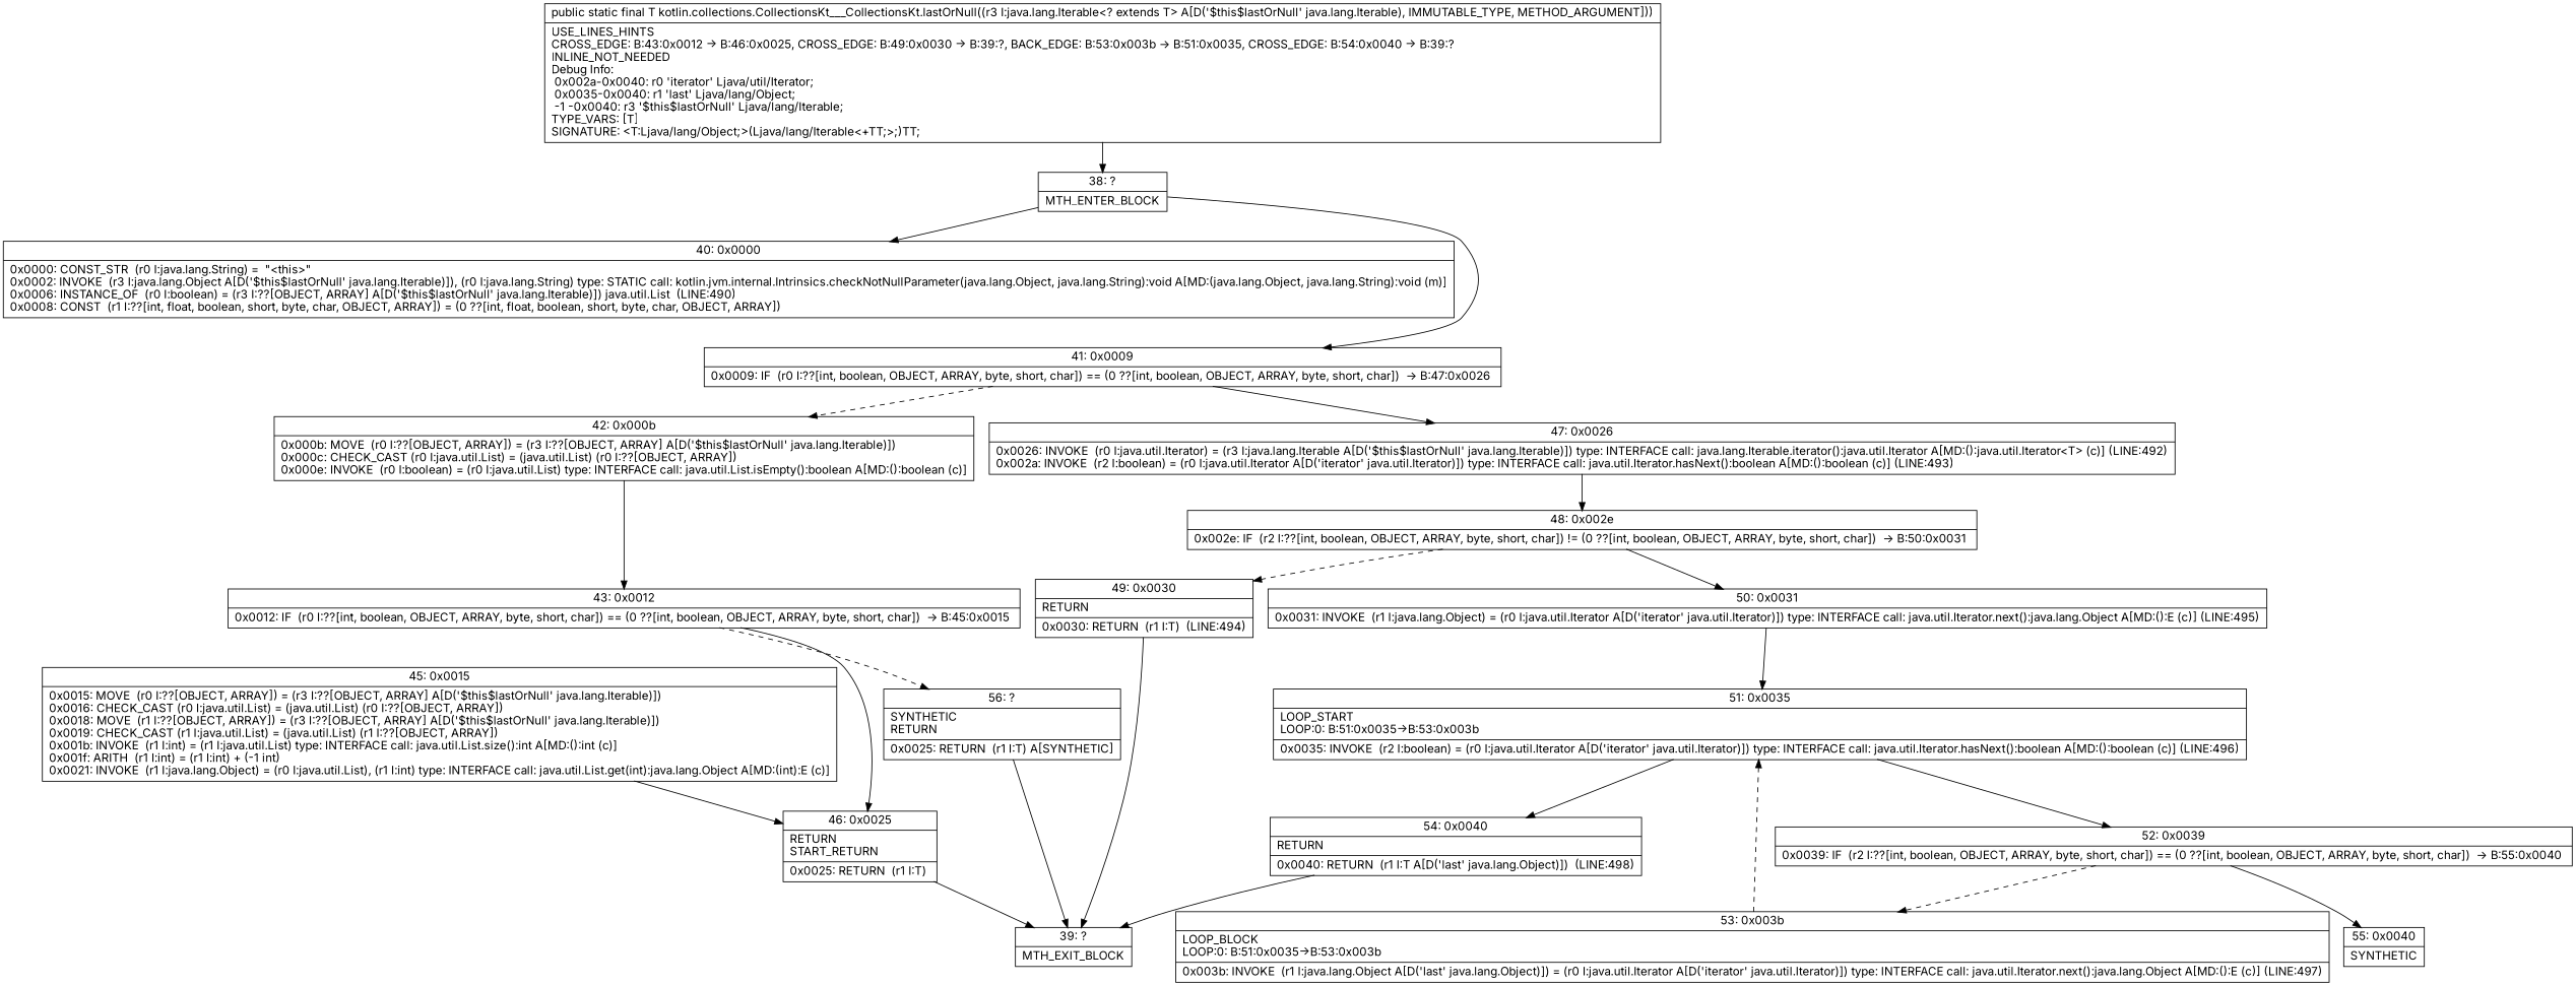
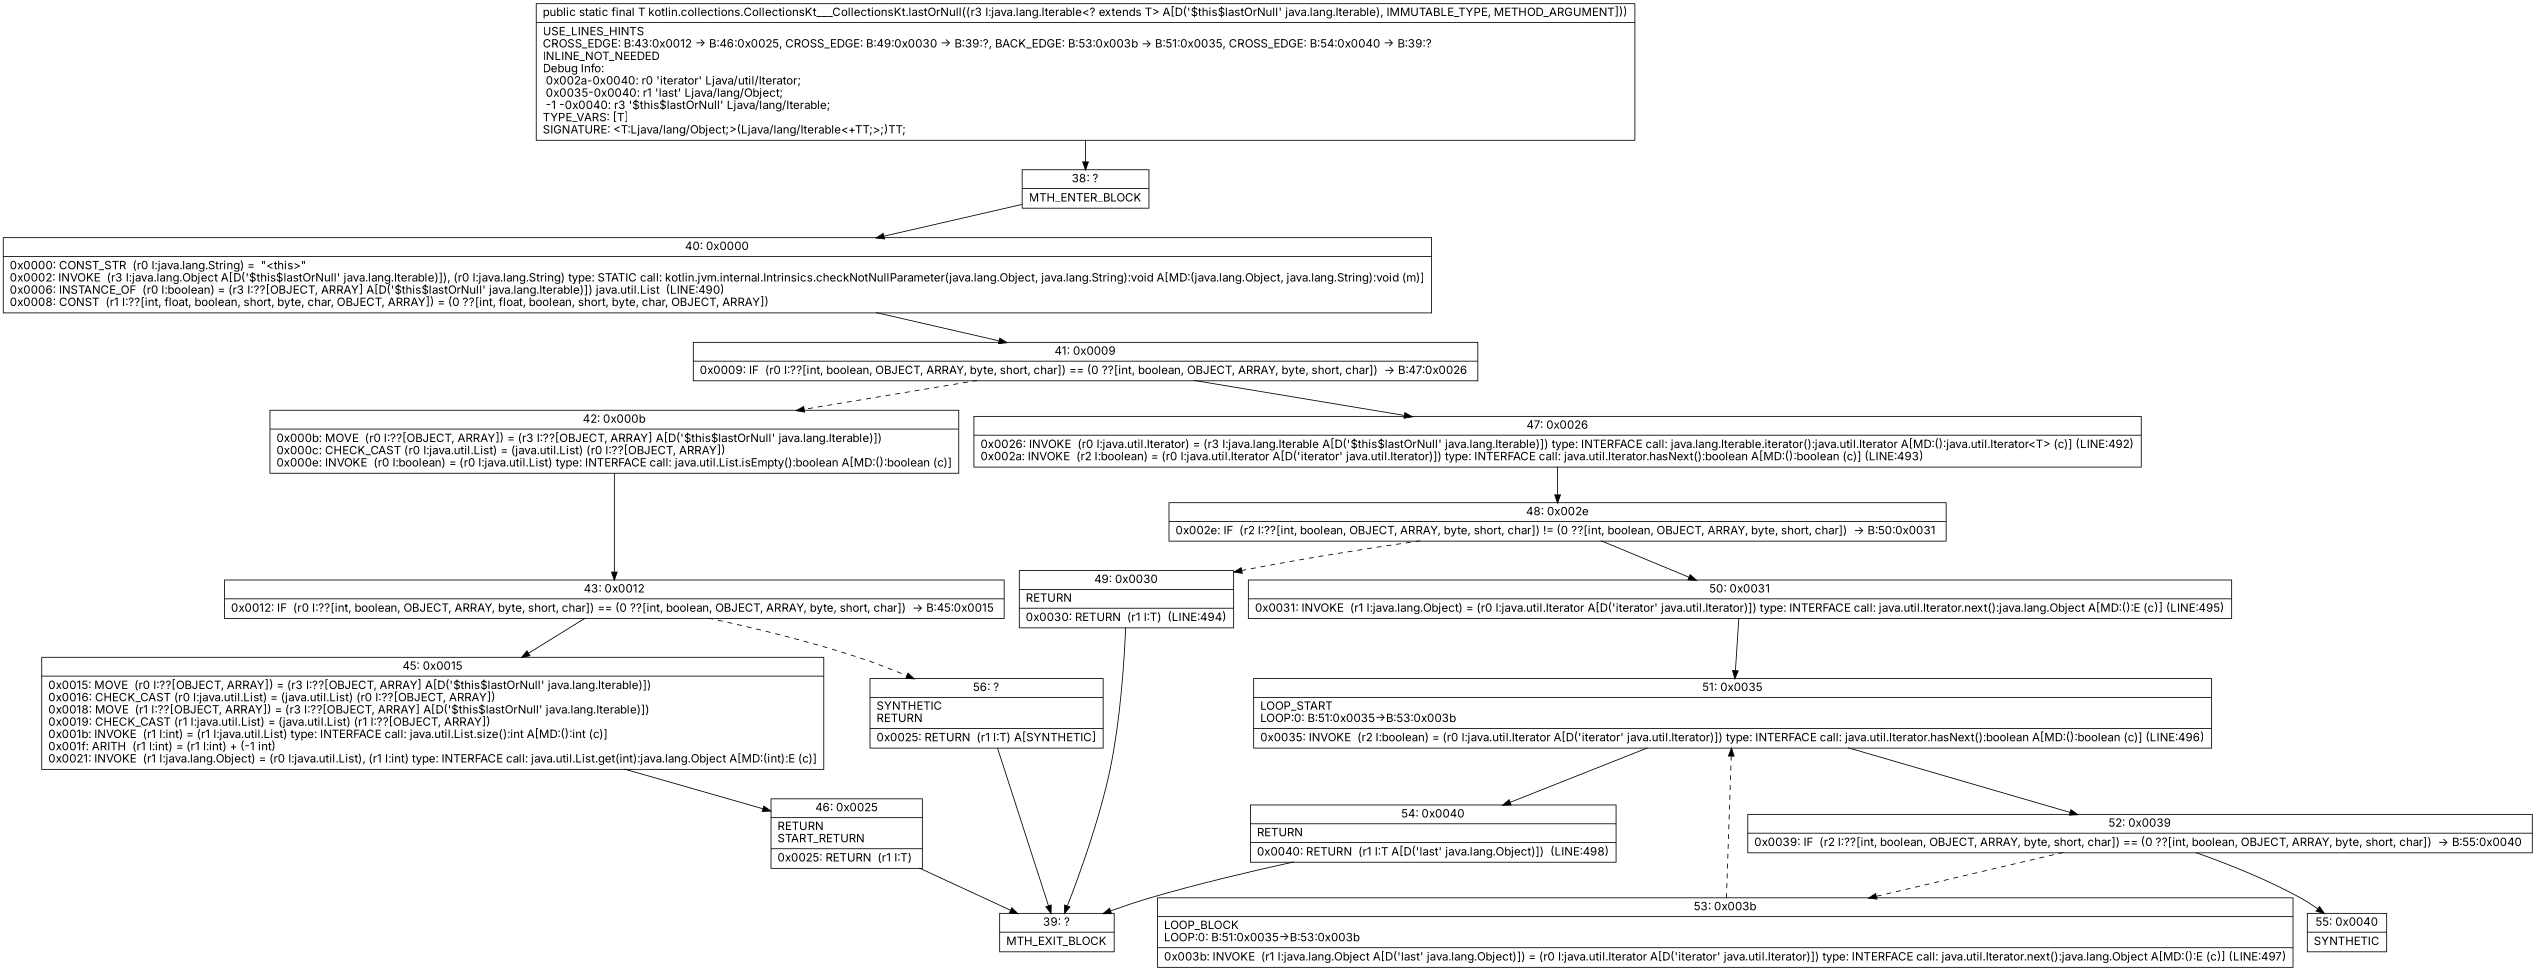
  digraph {
    fontname=Inter
    node [fontname=Inter shape=record]
    edge [fontname=Inter]
    n1 [label="{38\:\ ?|MTH_ENTER_BLOCK\l}"]
    n2 [label="{40\:\ 0x0000|0x0000: CONST_STR  (r0 I:java.lang.String) =  \"\<this\>\" \l0x0002: INVOKE  (r3 I:java.lang.Object A[D('$this$lastOrNull' java.lang.Iterable)]), (r0 I:java.lang.String) type: STATIC call: kotlin.jvm.internal.Intrinsics.checkNotNullParameter(java.lang.Object, java.lang.String):void A[MD:(java.lang.Object, java.lang.String):void (m)]\l0x0006: INSTANCE_OF  (r0 I:boolean) = (r3 I:??[OBJECT, ARRAY] A[D('$this$lastOrNull' java.lang.Iterable)]) java.util.List  (LINE:490)\l0x0008: CONST  (r1 I:??[int, float, boolean, short, byte, char, OBJECT, ARRAY]) = (0 ??[int, float, boolean, short, byte, char, OBJECT, ARRAY]) \l}"]
    n3 [label="{41\:\ 0x0009|0x0009: IF  (r0 I:??[int, boolean, OBJECT, ARRAY, byte, short, char]) == (0 ??[int, boolean, OBJECT, ARRAY, byte, short, char])  \-\> B:47:0x0026 \l}"]
    n4 [label="{42\:\ 0x000b|0x000b: MOVE  (r0 I:??[OBJECT, ARRAY]) = (r3 I:??[OBJECT, ARRAY] A[D('$this$lastOrNull' java.lang.Iterable)]) \l0x000c: CHECK_CAST (r0 I:java.util.List) = (java.util.List) (r0 I:??[OBJECT, ARRAY]) \l0x000e: INVOKE  (r0 I:boolean) = (r0 I:java.util.List) type: INTERFACE call: java.util.List.isEmpty():boolean A[MD:():boolean (c)]\l}"]
    n5 [label="{47\:\ 0x0026|0x0026: INVOKE  (r0 I:java.util.Iterator) = (r3 I:java.lang.Iterable A[D('$this$lastOrNull' java.lang.Iterable)]) type: INTERFACE call: java.lang.Iterable.iterator():java.util.Iterator A[MD:():java.util.Iterator\<T\> (c)] (LINE:492)\l0x002a: INVOKE  (r2 I:boolean) = (r0 I:java.util.Iterator A[D('iterator' java.util.Iterator)]) type: INTERFACE call: java.util.Iterator.hasNext():boolean A[MD:():boolean (c)] (LINE:493)\l}"]
    n6 [label="{43\:\ 0x0012|0x0012: IF  (r0 I:??[int, boolean, OBJECT, ARRAY, byte, short, char]) == (0 ??[int, boolean, OBJECT, ARRAY, byte, short, char])  \-\> B:45:0x0015 \l}"]
    n7 [label="{48\:\ 0x002e|0x002e: IF  (r2 I:??[int, boolean, OBJECT, ARRAY, byte, short, char]) != (0 ??[int, boolean, OBJECT, ARRAY, byte, short, char])  \-\> B:50:0x0031 \l}"]
    n8 [label="{45\:\ 0x0015|0x0015: MOVE  (r0 I:??[OBJECT, ARRAY]) = (r3 I:??[OBJECT, ARRAY] A[D('$this$lastOrNull' java.lang.Iterable)]) \l0x0016: CHECK_CAST (r0 I:java.util.List) = (java.util.List) (r0 I:??[OBJECT, ARRAY]) \l0x0018: MOVE  (r1 I:??[OBJECT, ARRAY]) = (r3 I:??[OBJECT, ARRAY] A[D('$this$lastOrNull' java.lang.Iterable)]) \l0x0019: CHECK_CAST (r1 I:java.util.List) = (java.util.List) (r1 I:??[OBJECT, ARRAY]) \l0x001b: INVOKE  (r1 I:int) = (r1 I:java.util.List) type: INTERFACE call: java.util.List.size():int A[MD:():int (c)]\l0x001f: ARITH  (r1 I:int) = (r1 I:int) + (\-1 int) \l0x0021: INVOKE  (r1 I:java.lang.Object) = (r0 I:java.util.List), (r1 I:int) type: INTERFACE call: java.util.List.get(int):java.lang.Object A[MD:(int):E (c)]\l}"]
    n9 [label="{56\:\ ?|SYNTHETIC\lRETURN\l|0x0025: RETURN  (r1 I:T) A[SYNTHETIC]\l}"]
    n10 [label="{46\:\ 0x0025|RETURN\lSTART_RETURN\l|0x0025: RETURN  (r1 I:T) \l}"]
    n11 [label="{39\:\ ?|MTH_EXIT_BLOCK\l}"]
    n12 [label="{49\:\ 0x0030|RETURN\l|0x0030: RETURN  (r1 I:T)  (LINE:494)\l}"]
    n13 [label="{50\:\ 0x0031|0x0031: INVOKE  (r1 I:java.lang.Object) = (r0 I:java.util.Iterator A[D('iterator' java.util.Iterator)]) type: INTERFACE call: java.util.Iterator.next():java.lang.Object A[MD:():E (c)] (LINE:495)\l}"]
    n14 [label="{51\:\ 0x0035|LOOP_START\lLOOP:0: B:51:0x0035\-\>B:53:0x003b\l|0x0035: INVOKE  (r2 I:boolean) = (r0 I:java.util.Iterator A[D('iterator' java.util.Iterator)]) type: INTERFACE call: java.util.Iterator.hasNext():boolean A[MD:():boolean (c)] (LINE:496)\l}"]
    n15 [label="{52\:\ 0x0039|0x0039: IF  (r2 I:??[int, boolean, OBJECT, ARRAY, byte, short, char]) == (0 ??[int, boolean, OBJECT, ARRAY, byte, short, char])  \-\> B:55:0x0040 \l}"]
    n16 [label="{54\:\ 0x0040|RETURN\l|0x0040: RETURN  (r1 I:T A[D('last' java.lang.Object)])  (LINE:498)\l}"]
    n17 [label="{53\:\ 0x003b|LOOP_BLOCK\lLOOP:0: B:51:0x0035\-\>B:53:0x003b\l|0x003b: INVOKE  (r1 I:java.lang.Object A[D('last' java.lang.Object)]) = (r0 I:java.util.Iterator A[D('iterator' java.util.Iterator)]) type: INTERFACE call: java.util.Iterator.next():java.lang.Object A[MD:():E (c)] (LINE:497)\l}"]
    n18 [label="{55\:\ 0x0040|SYNTHETIC\l}"]
    n19 [label="{public static final T kotlin.collections.CollectionsKt___CollectionsKt.lastOrNull((r3 I:java.lang.Iterable\<? extends T\> A[D('$this$lastOrNull' java.lang.Iterable), IMMUTABLE_TYPE, METHOD_ARGUMENT]))  | USE_LINES_HINTS\lCROSS_EDGE: B:43:0x0012 \-\> B:46:0x0025, CROSS_EDGE: B:49:0x0030 \-\> B:39:?, BACK_EDGE: B:53:0x003b \-\> B:51:0x0035, CROSS_EDGE: B:54:0x0040 \-\> B:39:?\lINLINE_NOT_NEEDED\lDebug Info:\l  0x002a\-0x0040: r0 'iterator' Ljava\/util\/Iterator;\l  0x0035\-0x0040: r1 'last' Ljava\/lang\/Object;\l  \-1 \-0x0040: r3 '$this$lastOrNull' Ljava\/lang\/Iterable;\lTYPE_VARS: [T]\lSIGNATURE: \<T:Ljava\/lang\/Object;\>(Ljava\/lang\/Iterable\<+TT;\>;)TT;\l}"]
    n1 -> n2
-   n1 -> n3
+   n2 -> n3
    n3 -> n4 [style=dashed]
    n3 -> n5
    n4 -> n6
    n5 -> n7
-   n6 -> n10
+   n6 -> n8
    n6 -> n9 [style=dashed]
    n7 -> n12 [style=dashed]
    n7 -> n13
    n8 -> n10
    n9 -> n11
    n10 -> n11
    n12 -> n11
    n13 -> n14
    n14 -> n15
    n14 -> n16
    n15 -> n17 [style=dashed]
    n15 -> n18
    n16 -> n11
    n17 -> n14 [style=dashed]
    n19 -> n1
  }
